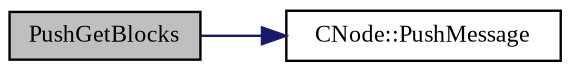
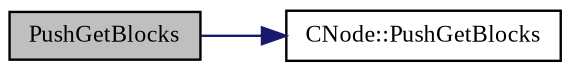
  digraph {
    rankdir=LR
    fontname="Liberation Serif"
    node [color=black fontname="Liberation Serif" fontsize=10 shape=record style=filled]
    n1 [fillcolor=grey75 fontcolor=black height=0.2 label=PushGetBlocks width=0.4]
-   n2 [fillcolor=white height=0.2 label="CNode::PushMessage" width=0.4]
+   n2 [fillcolor=white height=0.2 label="CNode::PushGetBlocks" width=0.4]
    n1 -> n2 [color=midnightblue fontname="Liberation Serif" fontsize=10 labelfontname=Helvetica labelfontsize=10 style=solid]
  }
